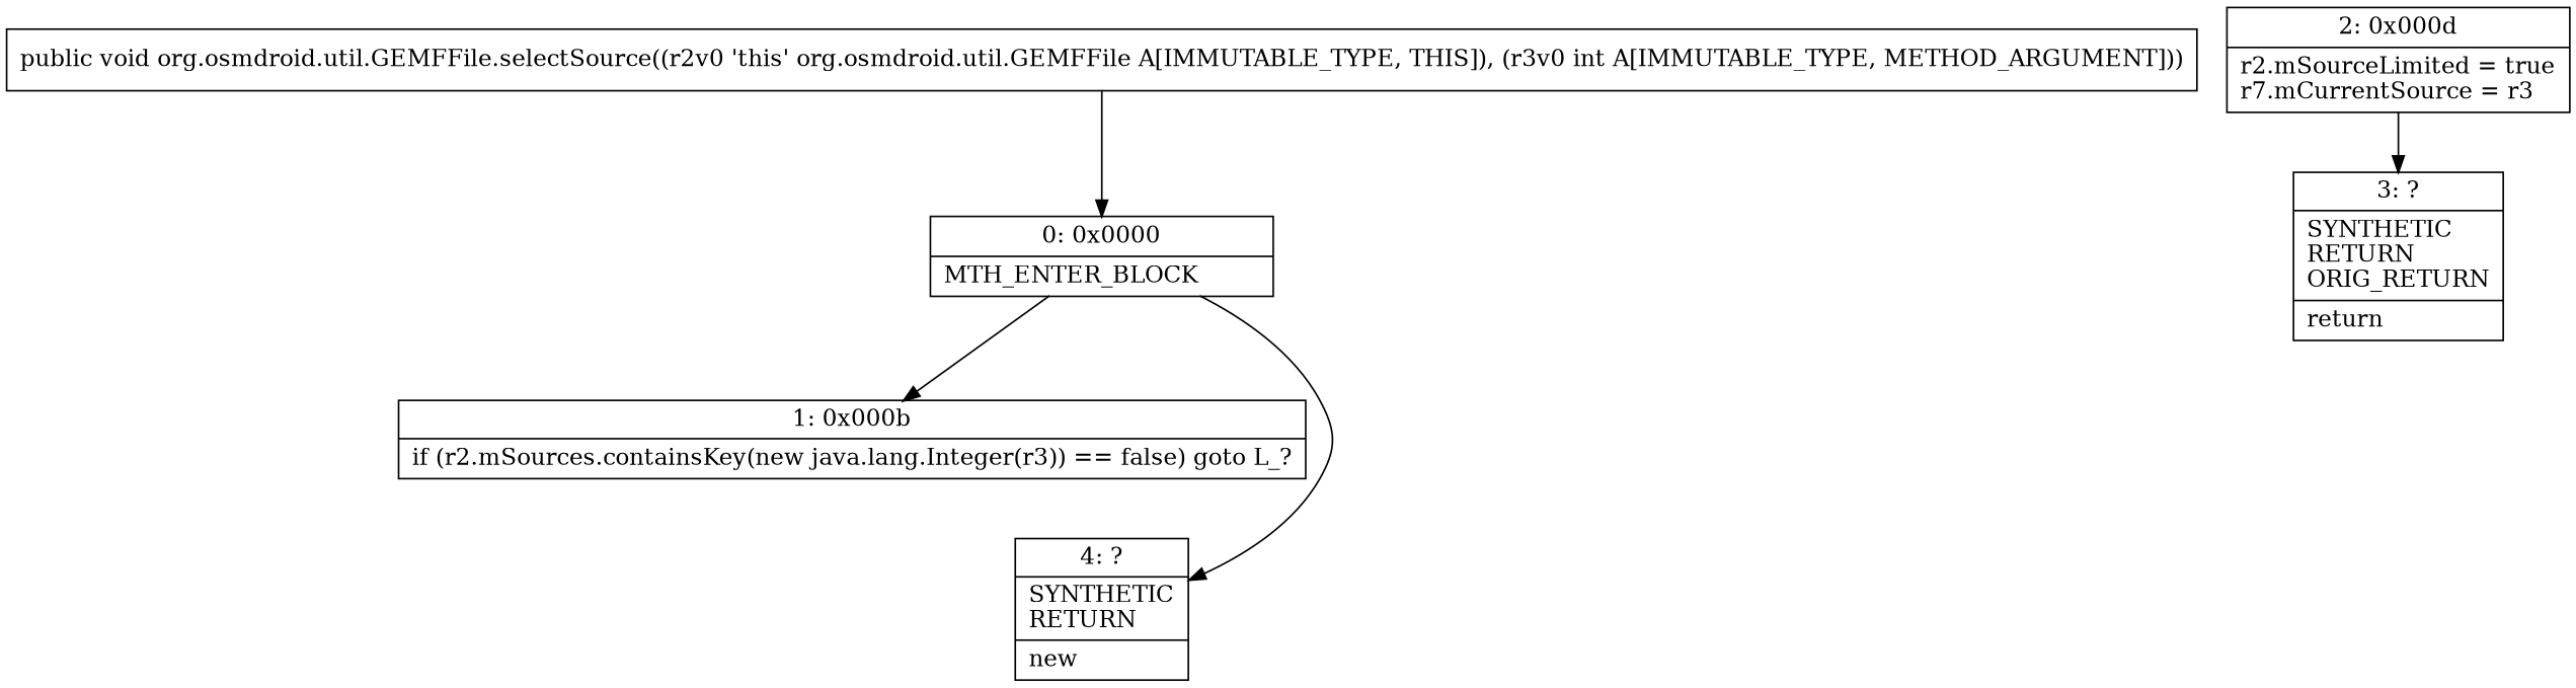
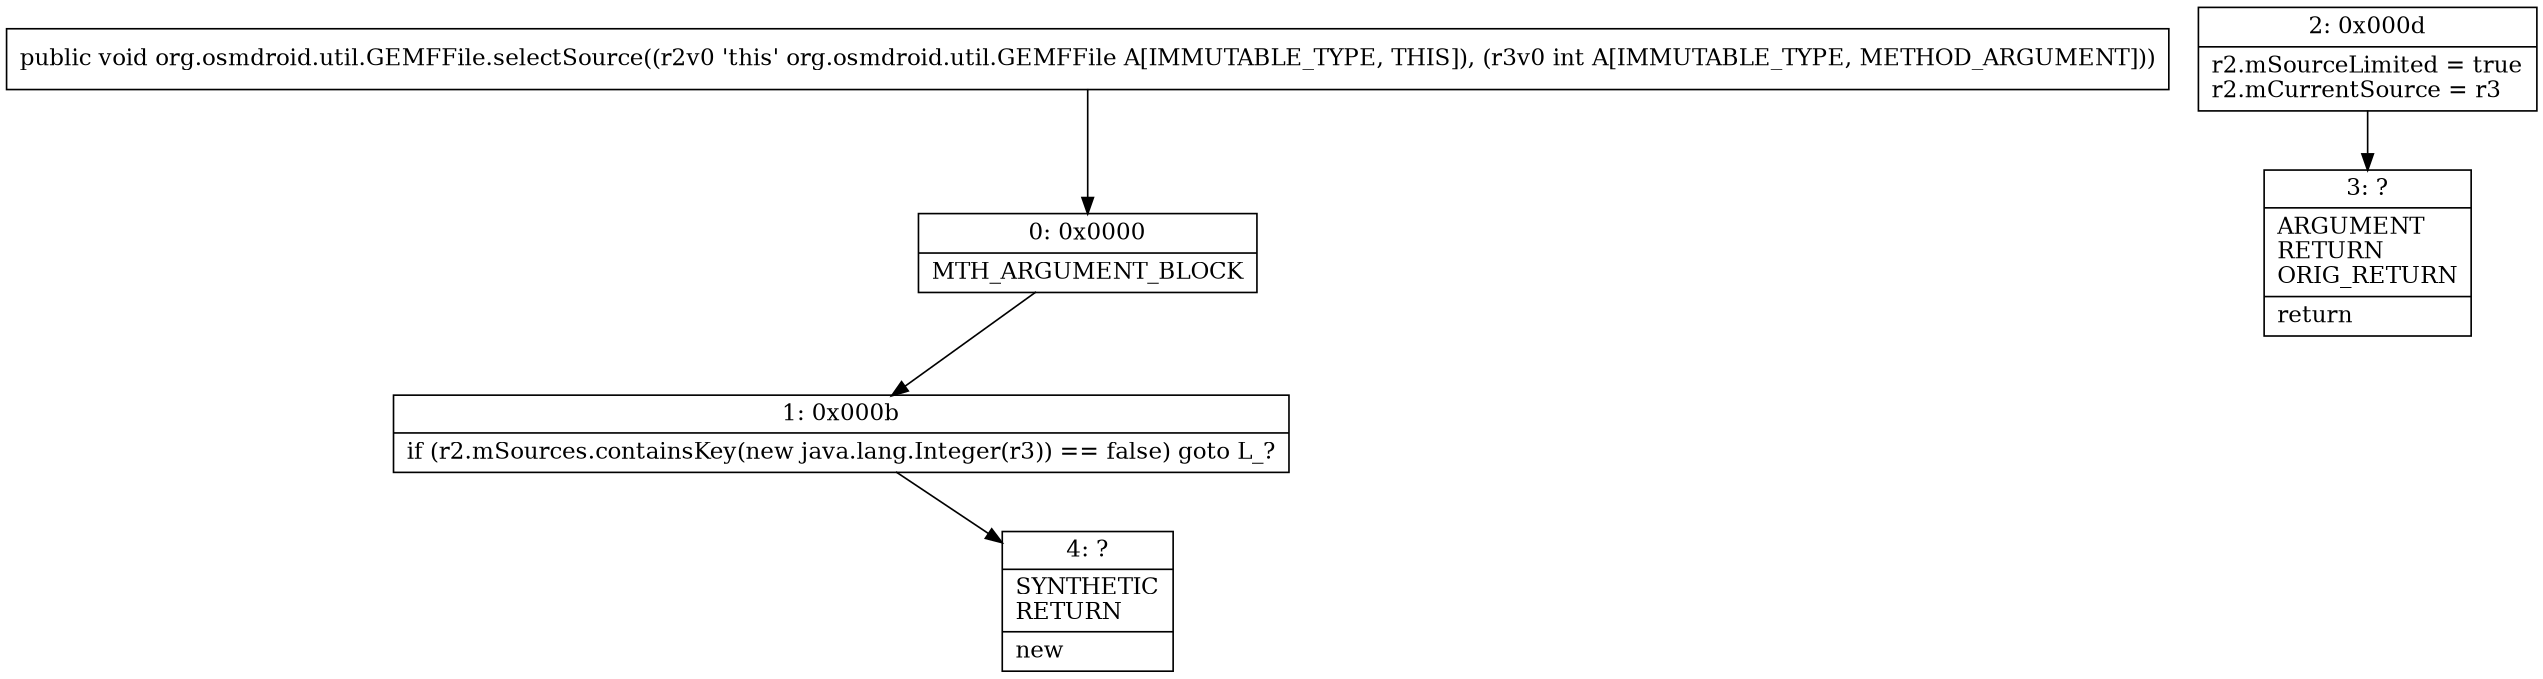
  digraph {
    node [shape=record]
-   n1 [label="{0\:\ 0x0000|MTH_ENTER_BLOCK\l}"]
+   n1 [label="{0\:\ 0x0000|MTH_ARGUMENT_BLOCK\l}"]
    n2 [label="{1\:\ 0x000b|if (r2.mSources.containsKey(new java.lang.Integer(r3)) == false) goto L_?\l}"]
    n3 [label="{4\:\ ?|SYNTHETIC\lRETURN\l|new\l}"]
-   n4 [label="{2\:\ 0x000d|r2.mSourceLimited = true\lr7.mCurrentSource = r3\l}"]
-   n5 [label="{3\:\ ?|SYNTHETIC\lRETURN\lORIG_RETURN\l|return\l}"]
+   n4 [label="{2\:\ 0x000d|r2.mSourceLimited = true\lr2.mCurrentSource = r3\l}"]
+   n5 [label="{3\:\ ?|ARGUMENT\lRETURN\lORIG_RETURN\l|return\l}"]
    n6 [label="{public void org.osmdroid.util.GEMFFile.selectSource((r2v0 'this' org.osmdroid.util.GEMFFile A[IMMUTABLE_TYPE, THIS]), (r3v0 int A[IMMUTABLE_TYPE, METHOD_ARGUMENT])) }"]
    n1 -> n2
-   n1 -> n3
+   n2 -> n3
    n4 -> n5
    n6 -> n1
  }
